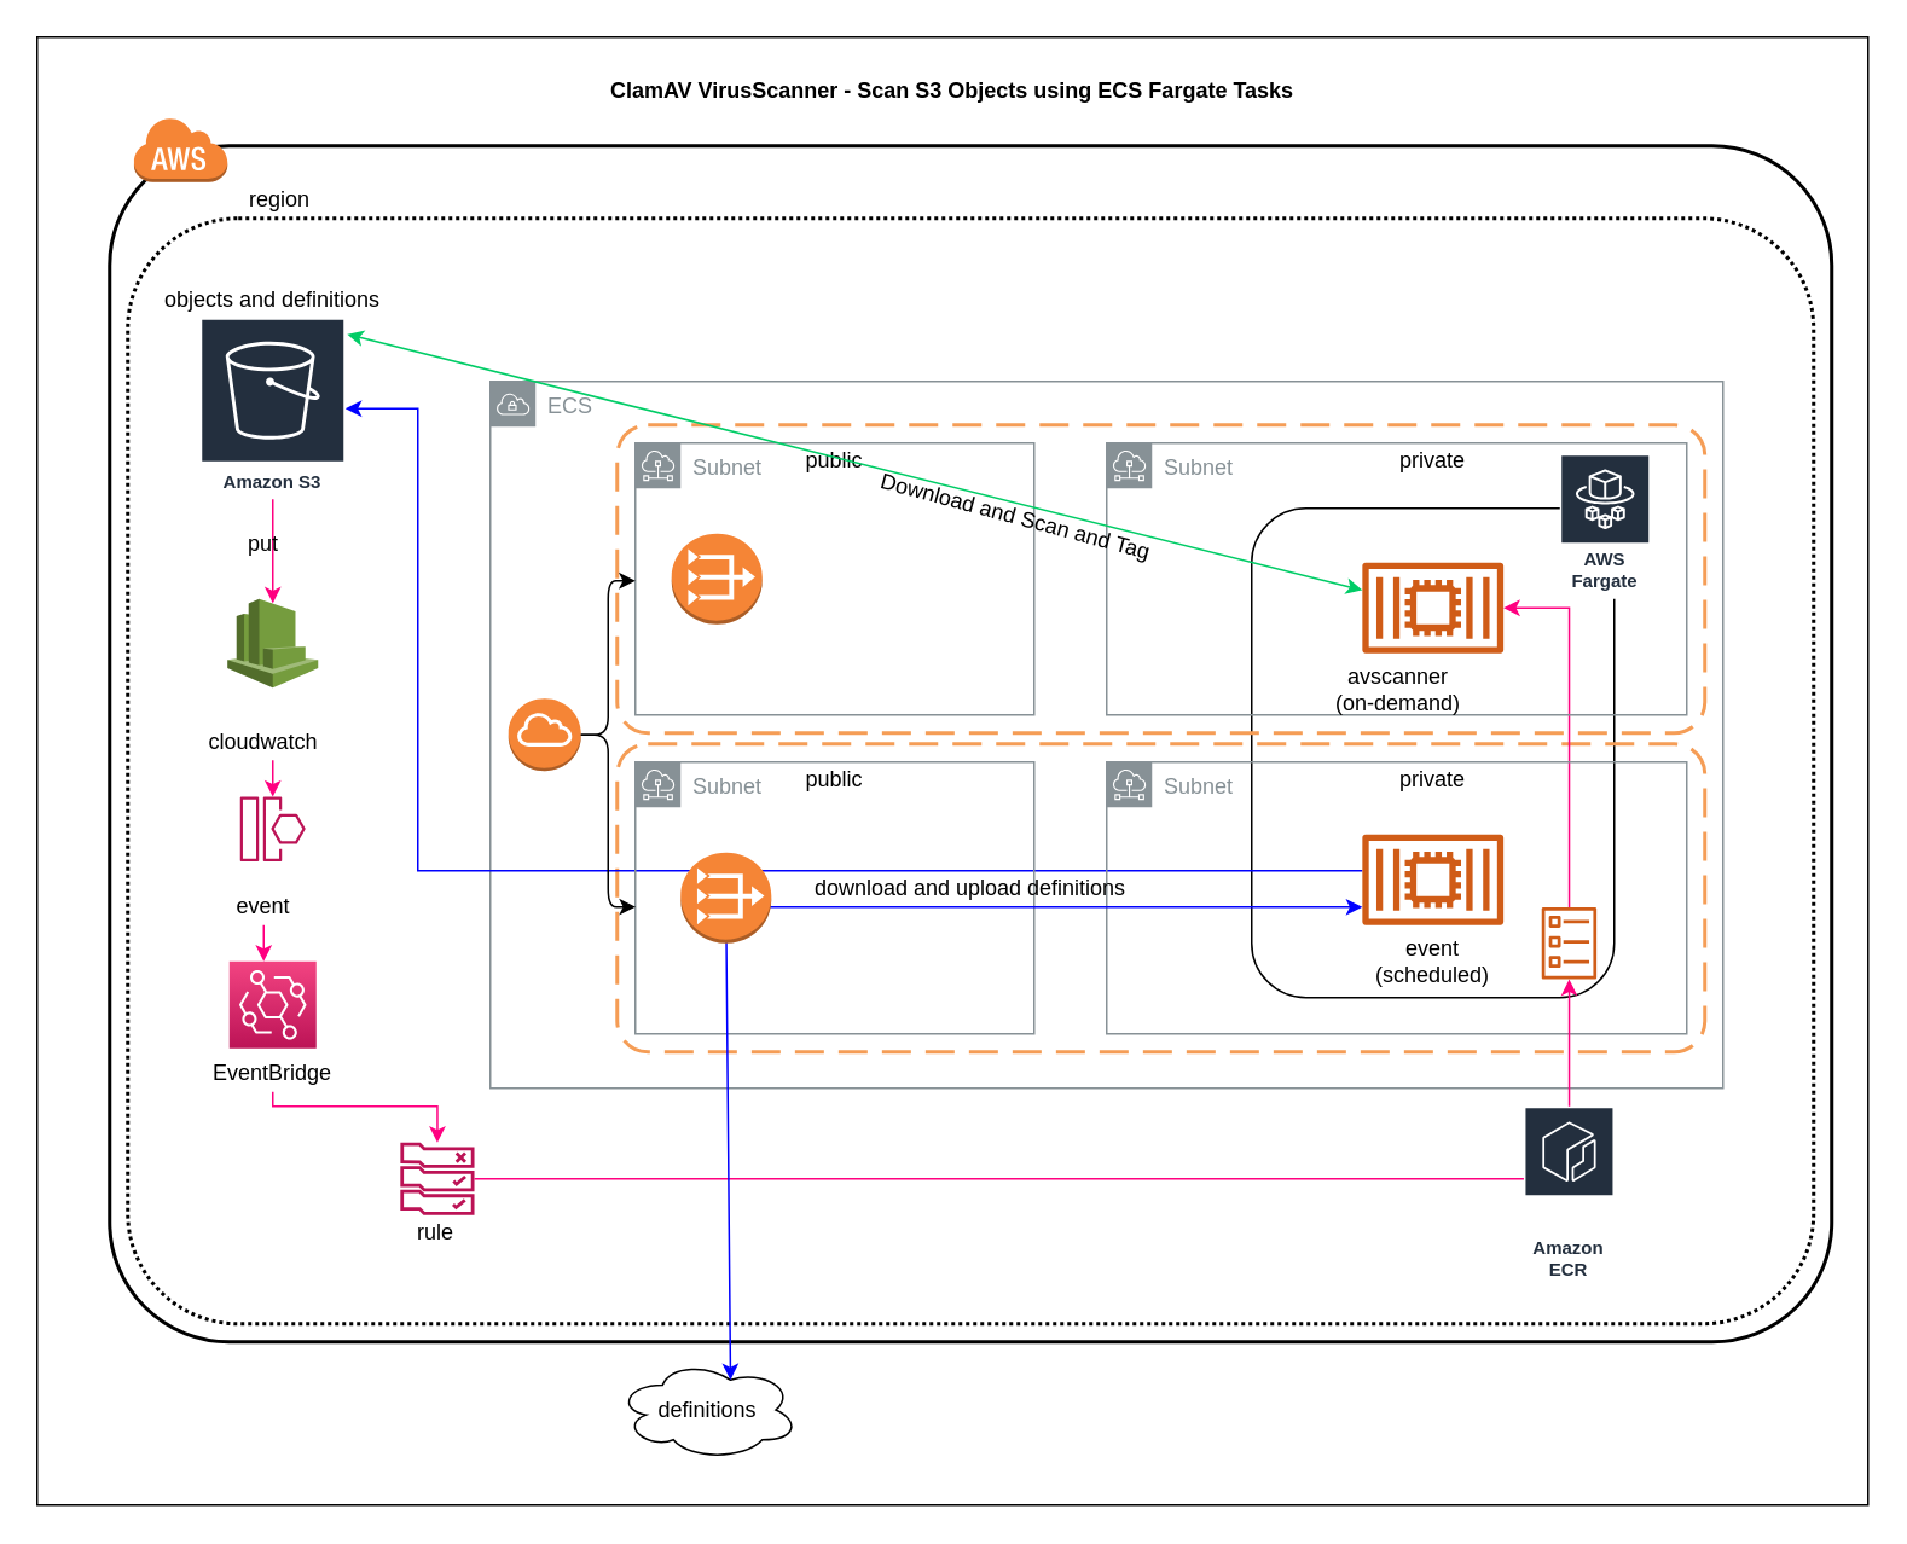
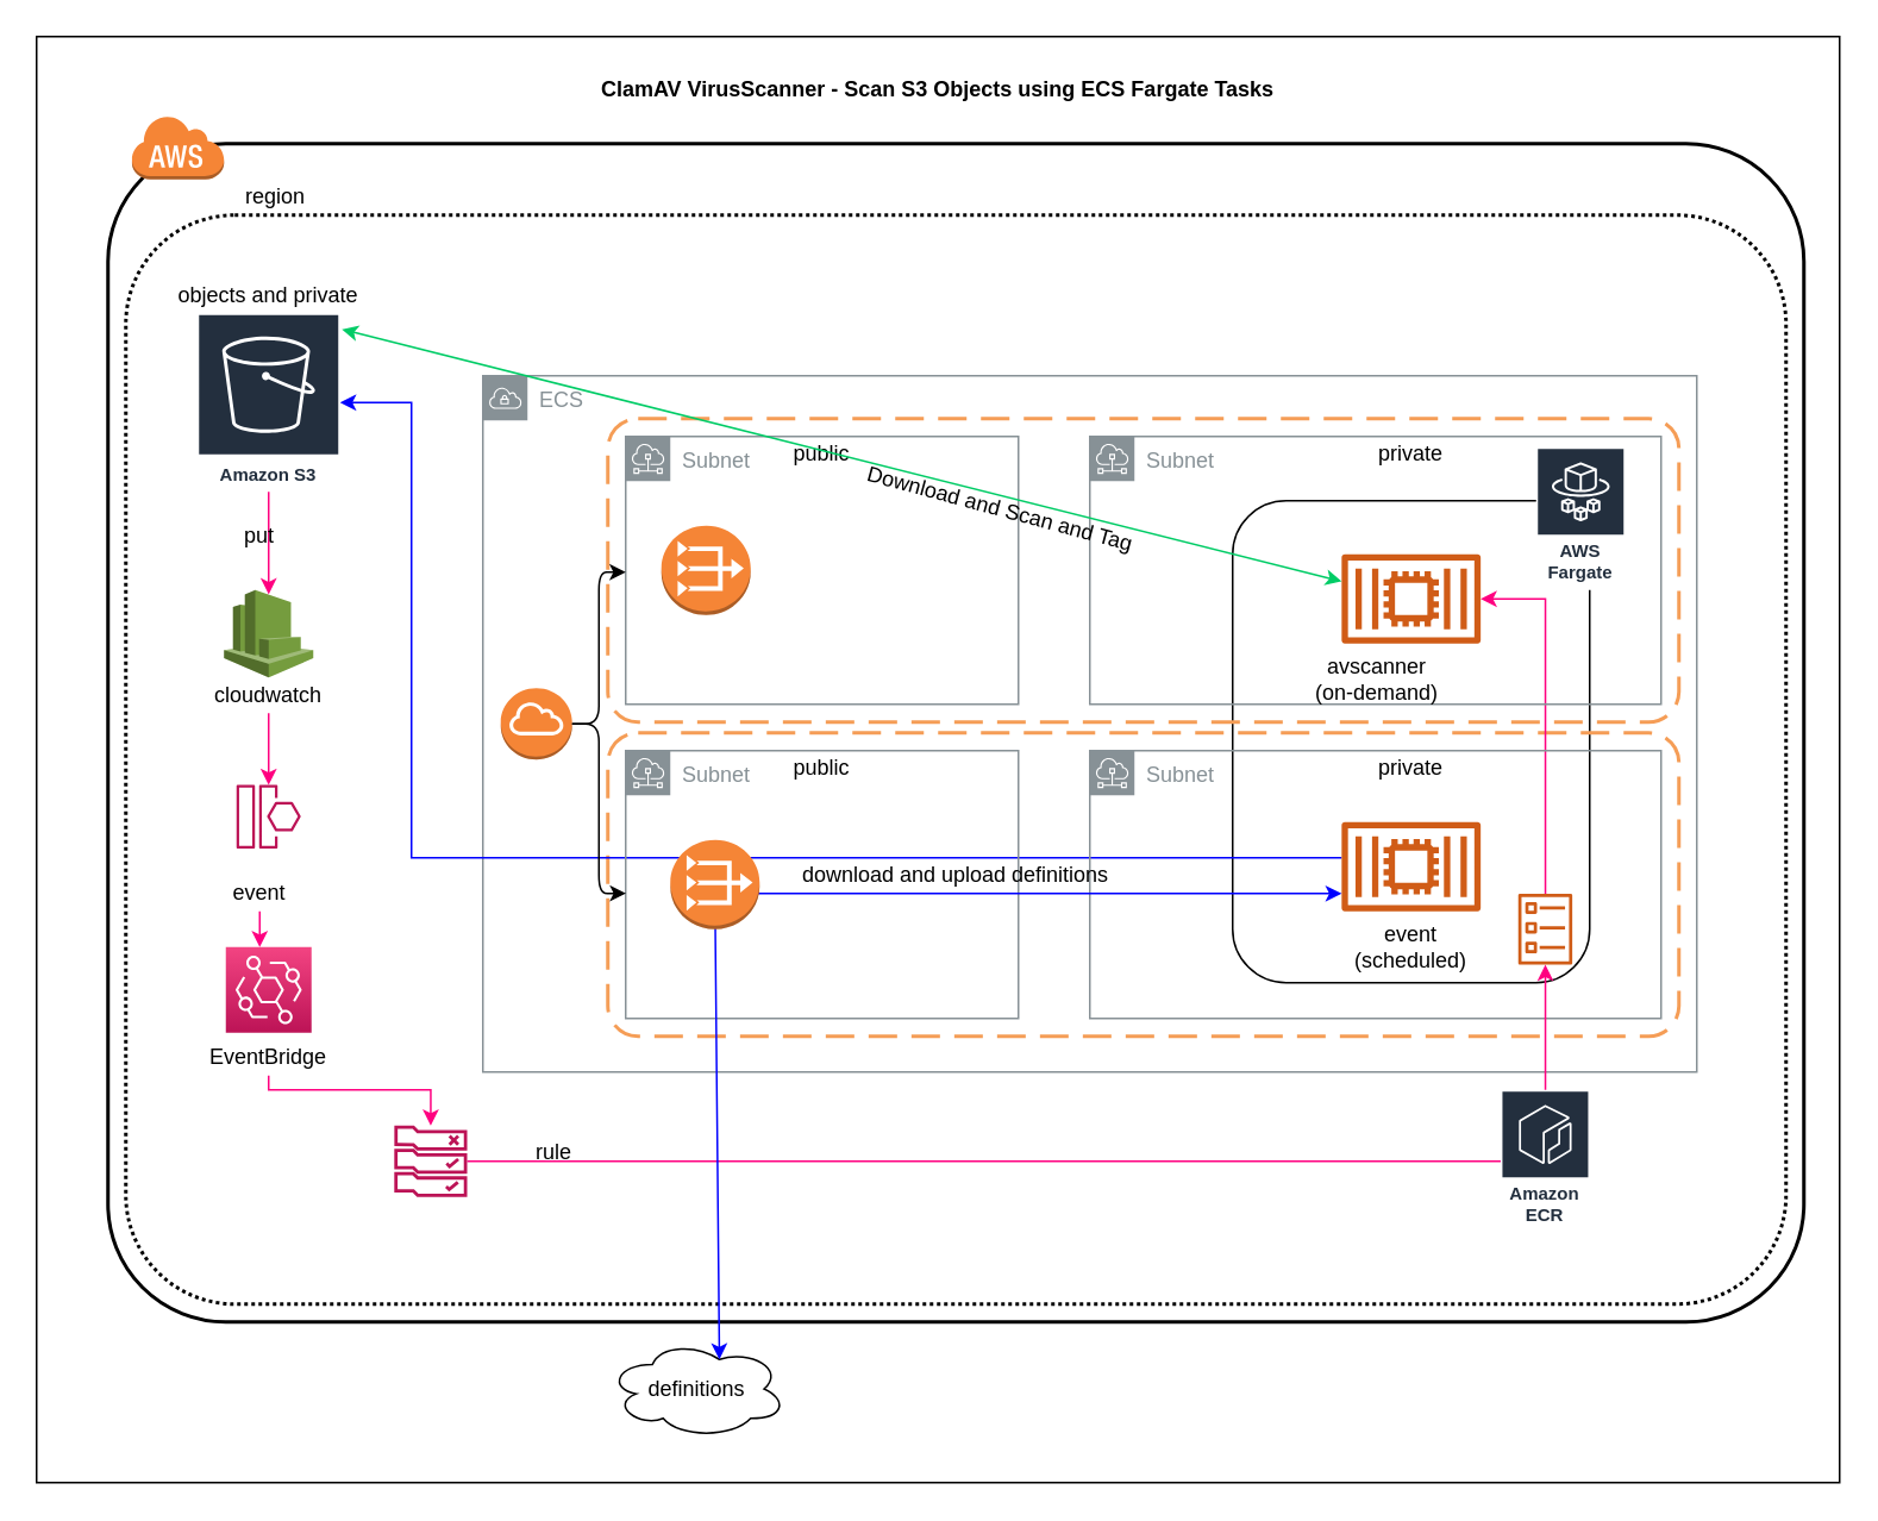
  <mxCell id="0" />
  <mxCell id="1" parent="0" />
  <mxCell id="2" value="" style="rounded=0;whiteSpace=wrap;html=1;" parent="1" vertex="1"><mxGeometry x="20" y="20" width="1010" height="810" as="geometry" /></mxCell>
  <mxCell id="3" value="" style="rounded=1;whiteSpace=wrap;html=1;fillColor=none;" parent="1" vertex="1"><mxGeometry x="690" y="280" width="200" height="270" as="geometry" /></mxCell>
  <mxCell id="4" value="" style="rounded=1;arcSize=10;dashed=1;strokeColor=#F59D56;fillColor=none;gradientColor=none;dashPattern=8 4;strokeWidth=2;" parent="1" vertex="1"><mxGeometry x="340" y="410" width="600" height="170" as="geometry" /></mxCell>
  <mxCell id="5" value="" style="rounded=1;arcSize=10;dashed=1;strokeColor=#F59D56;fillColor=none;gradientColor=none;dashPattern=8 4;strokeWidth=2;" parent="1" vertex="1"><mxGeometry x="340" y="234" width="600" height="170" as="geometry" /></mxCell>
  <mxCell id="6" value="" style="rounded=1;arcSize=10;dashed=0;fillColor=none;gradientColor=none;strokeWidth=2;" parent="1" vertex="1"><mxGeometry x="60" y="80" width="950" height="660" as="geometry" /></mxCell>
  <mxCell id="7" value="" style="dashed=0;html=1;shape=mxgraph.aws3.cloud;fillColor=#F58536;gradientColor=none;dashed=0;" parent="1" vertex="1"><mxGeometry x="73" y="64" width="52" height="36" as="geometry" /></mxCell>
  <mxCell id="8" value="" style="rounded=1;arcSize=10;dashed=1;fillColor=none;gradientColor=none;dashPattern=1 1;strokeWidth=2;" parent="1" vertex="1"><mxGeometry x="70" y="120" width="930" height="610" as="geometry" /></mxCell>
  <mxCell id="9" value="region" style="text;html=1;strokeColor=none;fillColor=none;align=center;verticalAlign=middle;whiteSpace=wrap;rounded=0;" parent="1" vertex="1"><mxGeometry x="134" y="100" width="40" height="20" as="geometry" /></mxCell>
  <mxCell id="10" value="ECS" style="outlineConnect=0;gradientColor=none;html=1;whiteSpace=wrap;fontSize=12;fontStyle=0;shape=mxgraph.aws4.group;grIcon=mxgraph.aws4.group_vpc;strokeColor=#879196;fillColor=none;verticalAlign=top;align=left;spacingLeft=30;fontColor=#879196;dashed=0;" parent="1" vertex="1"><mxGeometry x="270" y="210" width="680" height="390" as="geometry" /></mxCell>
  <mxCell id="11" style="edgeStyle=orthogonalEdgeStyle;rounded=0;orthogonalLoop=1;jettySize=auto;html=1;strokeColor=#0000FF;" parent="1" source="26" target="30" edge="1"><mxGeometry relative="1" as="geometry"><Array as="points"><mxPoint x="230" y="480" /><mxPoint x="230" y="225" /></Array></mxGeometry></mxCell>
  <mxCell id="12" style="edgeStyle=orthogonalEdgeStyle;rounded=0;orthogonalLoop=1;jettySize=auto;html=1;strokeColor=#FF0080;" edge="1" parent="1" source="46" target="25"><mxGeometry relative="1" as="geometry"><Array as="points"><mxPoint x="865" y="335" /></Array></mxGeometry></mxCell>
  <mxCell id="13" value="Subnet" style="outlineConnect=0;gradientColor=none;html=1;whiteSpace=wrap;fontSize=12;fontStyle=0;shape=mxgraph.aws4.group;grIcon=mxgraph.aws4.group_subnet;strokeColor=#879196;fillColor=none;verticalAlign=top;align=left;spacingLeft=30;fontColor=#879196;dashed=0;" parent="1" vertex="1"><mxGeometry x="350" y="244" width="220" height="150" as="geometry" /></mxCell>
  <mxCell id="14" value="Subnet" style="outlineConnect=0;gradientColor=none;html=1;whiteSpace=wrap;fontSize=12;fontStyle=0;shape=mxgraph.aws4.group;grIcon=mxgraph.aws4.group_subnet;strokeColor=#879196;fillColor=none;verticalAlign=top;align=left;spacingLeft=30;fontColor=#879196;dashed=0;" parent="1" vertex="1"><mxGeometry x="610" y="244" width="320" height="150" as="geometry" /></mxCell>
  <mxCell id="15" value="Subnet" style="outlineConnect=0;gradientColor=none;html=1;whiteSpace=wrap;fontSize=12;fontStyle=0;shape=mxgraph.aws4.group;grIcon=mxgraph.aws4.group_subnet;strokeColor=#879196;fillColor=none;verticalAlign=top;align=left;spacingLeft=30;fontColor=#879196;dashed=0;" parent="1" vertex="1"><mxGeometry x="350" y="420" width="220" height="150" as="geometry" /></mxCell>
  <mxCell id="16" value="Subnet" style="outlineConnect=0;gradientColor=none;html=1;whiteSpace=wrap;fontSize=12;fontStyle=0;shape=mxgraph.aws4.group;grIcon=mxgraph.aws4.group_subnet;strokeColor=#879196;fillColor=none;verticalAlign=top;align=left;spacingLeft=30;fontColor=#879196;dashed=0;" parent="1" vertex="1"><mxGeometry x="610" y="420" width="320" height="150" as="geometry" /></mxCell>
  <mxCell id="17" value="public" style="text;html=1;strokeColor=none;fillColor=none;align=center;verticalAlign=middle;whiteSpace=wrap;rounded=0;" parent="1" vertex="1"><mxGeometry x="440" y="244" width="40" height="20" as="geometry" /></mxCell>
  <mxCell id="18" value="public" style="text;html=1;strokeColor=none;fillColor=none;align=center;verticalAlign=middle;whiteSpace=wrap;rounded=0;" parent="1" vertex="1"><mxGeometry x="440" y="420" width="40" height="20" as="geometry" /></mxCell>
  <mxCell id="19" value="private" style="text;html=1;strokeColor=none;fillColor=none;align=center;verticalAlign=middle;whiteSpace=wrap;rounded=0;" parent="1" vertex="1"><mxGeometry x="770" y="244" width="40" height="20" as="geometry" /></mxCell>
  <mxCell id="20" value="private" style="text;html=1;strokeColor=none;fillColor=none;align=center;verticalAlign=middle;whiteSpace=wrap;rounded=0;" parent="1" vertex="1"><mxGeometry x="770" y="420" width="40" height="20" as="geometry" /></mxCell>
  <mxCell id="21" value="" style="outlineConnect=0;dashed=0;verticalLabelPosition=bottom;verticalAlign=top;align=center;html=1;shape=mxgraph.aws3.internet_gateway;fillColor=#F58536;gradientColor=none;" parent="1" vertex="1"><mxGeometry x="280" y="385" width="40" height="40" as="geometry" /></mxCell>
  <mxCell id="22" value="" style="edgeStyle=elbowEdgeStyle;elbow=horizontal;endArrow=classic;html=1;exitX=1;exitY=0.5;exitDx=0;exitDy=0;exitPerimeter=0;" parent="1" source="21" edge="1"><mxGeometry width="50" height="50" relative="1" as="geometry"><mxPoint x="590" y="320" as="sourcePoint" /><mxPoint x="350" y="320" as="targetPoint" /></mxGeometry></mxCell>
  <mxCell id="23" value="" style="edgeStyle=elbowEdgeStyle;elbow=horizontal;endArrow=classic;html=1;exitX=1;exitY=0.5;exitDx=0;exitDy=0;exitPerimeter=0;entryX=0.017;entryY=0.529;entryDx=0;entryDy=0;entryPerimeter=0;" parent="1" source="21" target="4" edge="1"><mxGeometry width="50" height="50" relative="1" as="geometry"><mxPoint x="590" y="320" as="sourcePoint" /><mxPoint x="640" y="270" as="targetPoint" /></mxGeometry></mxCell>
  <mxCell id="24" value="AWS Fargate" style="outlineConnect=0;fontColor=#232F3E;gradientColor=none;strokeColor=#ffffff;fillColor=#232F3E;dashed=0;verticalLabelPosition=middle;verticalAlign=bottom;align=center;html=1;whiteSpace=wrap;fontSize=10;fontStyle=1;spacing=3;shape=mxgraph.aws4.productIcon;prIcon=mxgraph.aws4.fargate;" parent="1" vertex="1"><mxGeometry x="860" y="250" width="50" height="80" as="geometry" /></mxCell>
  <mxCell id="25" value="" style="outlineConnect=0;fontColor=#232F3E;gradientColor=none;fillColor=#D05C17;strokeColor=none;dashed=0;verticalLabelPosition=bottom;verticalAlign=top;align=center;html=1;fontSize=12;fontStyle=0;aspect=fixed;pointerEvents=1;shape=mxgraph.aws4.container_2;" parent="1" vertex="1"><mxGeometry x="751" y="310" width="78" height="50" as="geometry" /></mxCell>
  <mxCell id="26" value="" style="outlineConnect=0;fontColor=#232F3E;gradientColor=none;fillColor=#D05C17;strokeColor=none;dashed=0;verticalLabelPosition=bottom;verticalAlign=top;align=center;html=1;fontSize=12;fontStyle=0;aspect=fixed;pointerEvents=1;shape=mxgraph.aws4.container_2;" parent="1" vertex="1"><mxGeometry x="751" y="460" width="78" height="50" as="geometry" /></mxCell>
  <mxCell id="27" value="" style="outlineConnect=0;dashed=0;verticalLabelPosition=bottom;verticalAlign=top;align=center;html=1;shape=mxgraph.aws3.vpc_nat_gateway;fillColor=#F58536;gradientColor=none;" parent="1" vertex="1"><mxGeometry x="370" y="294" width="50" height="50" as="geometry" /></mxCell>
  <mxCell id="28" value="avscanner (on-demand)" style="text;html=1;strokeColor=none;fillColor=none;align=center;verticalAlign=middle;whiteSpace=wrap;rounded=0;" parent="1" vertex="1"><mxGeometry x="731" y="370" width="80" height="20" as="geometry" /></mxCell>
  <mxCell id="29" value="event (scheduled)" style="text;html=1;strokeColor=none;fillColor=none;align=center;verticalAlign=middle;whiteSpace=wrap;rounded=0;" parent="1" vertex="1"><mxGeometry x="770" y="520" width="40" height="20" as="geometry" /></mxCell>
  <mxCell id="30" value="Amazon S3" style="outlineConnect=0;fontColor=#232F3E;gradientColor=none;strokeColor=#ffffff;fillColor=#232F3E;dashed=0;verticalLabelPosition=middle;verticalAlign=bottom;align=center;html=1;whiteSpace=wrap;fontSize=10;fontStyle=1;spacing=3;shape=mxgraph.aws4.productIcon;prIcon=mxgraph.aws4.s3;" parent="1" vertex="1"><mxGeometry x="110" y="175" width="80" height="100" as="geometry" /></mxCell>
  <mxCell id="31" value="" style="points=[[0,0,0],[0.25,0,0],[0.5,0,0],[0.75,0,0],[1,0,0],[0,1,0],[0.25,1,0],[0.5,1,0],[0.75,1,0],[1,1,0],[0,0.25,0],[0,0.5,0],[0,0.75,0],[1,0.25,0],[1,0.5,0],[1,0.75,0]];outlineConnect=0;fontColor=#232F3E;gradientColor=#F34482;gradientDirection=north;fillColor=#BC1356;strokeColor=#ffffff;dashed=0;verticalLabelPosition=bottom;verticalAlign=top;align=center;html=1;fontSize=12;fontStyle=0;aspect=fixed;shape=mxgraph.aws4.resourceIcon;resIcon=mxgraph.aws4.eventbridge;" parent="1" vertex="1"><mxGeometry x="126" y="530" width="48" height="48" as="geometry" /></mxCell>
  <mxCell id="32" style="edgeStyle=orthogonalEdgeStyle;rounded=0;orthogonalLoop=1;jettySize=auto;html=1;strokeColor=#FF0080;" parent="1" source="33" target="42" edge="1"><mxGeometry relative="1" as="geometry"><Array as="points"><mxPoint x="150" y="610" /></Array></mxGeometry></mxCell>
  <mxCell id="33" value="EventBridge" style="text;html=1;strokeColor=none;fillColor=none;align=center;verticalAlign=middle;whiteSpace=wrap;rounded=0;" parent="1" vertex="1"><mxGeometry x="130" y="582" width="40" height="20" as="geometry" /></mxCell>
  <mxCell id="34" value="" style="outlineConnect=0;dashed=0;verticalLabelPosition=bottom;verticalAlign=top;align=center;html=1;shape=mxgraph.aws3.cloudwatch;fillColor=#759C3E;gradientColor=none;" parent="1" vertex="1"><mxGeometry x="125" y="330" width="50" height="49" as="geometry" /></mxCell>
  <mxCell id="35" value="" style="edgeStyle=orthogonalEdgeStyle;rounded=0;orthogonalLoop=1;jettySize=auto;html=1;strokeColor=#FF0080;" parent="1" source="36" target="38" edge="1"><mxGeometry relative="1" as="geometry"><Array as="points"><mxPoint x="150" y="420" /><mxPoint x="150" y="420" /></Array></mxGeometry></mxCell>
- <mxCell id="36" value="cloudwatch" style="text;html=1;strokeColor=none;fillColor=none;align=center;verticalAlign=middle;whiteSpace=wrap;rounded=0;" parent="1" vertex="1"><mxGeometry x="125" y="399" width="40" height="20" as="geometry" /></mxCell>
+ <mxCell id="36" value="cloudwatch" style="text;html=1;strokeColor=none;fillColor=none;align=center;verticalAlign=middle;whiteSpace=wrap;rounded=0;" parent="1" vertex="1"><mxGeometry x="130" y="379" width="40" height="20" as="geometry" /></mxCell>
  <mxCell id="37" value="" style="endArrow=classic;html=1;entryX=0.5;entryY=0.05;entryDx=0;entryDy=0;entryPerimeter=0;strokeColor=#FF0080;" parent="1" source="30" target="34" edge="1"><mxGeometry width="50" height="50" relative="1" as="geometry"><mxPoint x="590" y="320" as="sourcePoint" /><mxPoint x="640" y="270" as="targetPoint" /></mxGeometry></mxCell>
  <mxCell id="38" value="" style="outlineConnect=0;fontColor=#232F3E;gradientColor=none;fillColor=#BC1356;strokeColor=none;dashed=0;verticalLabelPosition=bottom;verticalAlign=top;align=center;html=1;fontSize=12;fontStyle=0;aspect=fixed;pointerEvents=1;shape=mxgraph.aws4.event_resource;" parent="1" vertex="1"><mxGeometry x="132" y="439" width="36" height="36" as="geometry" /></mxCell>
  <mxCell id="39" value="" style="edgeStyle=orthogonalEdgeStyle;rounded=0;orthogonalLoop=1;jettySize=auto;html=1;strokeColor=#FF0080;" parent="1" source="40" edge="1"><mxGeometry relative="1" as="geometry"><mxPoint x="145" y="530" as="targetPoint" /></mxGeometry></mxCell>
  <mxCell id="40" value="event" style="text;html=1;strokeColor=none;fillColor=none;align=center;verticalAlign=middle;whiteSpace=wrap;rounded=0;" parent="1" vertex="1"><mxGeometry x="125" y="490" width="40" height="20" as="geometry" /></mxCell>
  <mxCell id="41" value="" style="edgeStyle=orthogonalEdgeStyle;rounded=0;orthogonalLoop=1;jettySize=auto;html=1;strokeColor=#FF0080;" parent="1" source="42" target="46" edge="1"><mxGeometry relative="1" as="geometry"><mxPoint x="790" y="530" as="targetPoint" /></mxGeometry></mxCell>
  <mxCell id="42" value="" style="outlineConnect=0;fontColor=#232F3E;gradientColor=none;fillColor=#BC1356;strokeColor=none;dashed=0;verticalLabelPosition=bottom;verticalAlign=top;align=center;html=1;fontSize=12;fontStyle=0;aspect=fixed;pointerEvents=1;shape=mxgraph.aws4.rule_2;" parent="1" vertex="1"><mxGeometry x="220.26" y="630" width="41.05" height="40" as="geometry" /></mxCell>
- <mxCell id="43" value="rule" style="text;html=1;strokeColor=none;fillColor=none;align=center;verticalAlign=middle;whiteSpace=wrap;rounded=0;" parent="1" vertex="1"><mxGeometry x="220.26" y="670" width="40" height="20" as="geometry" /></mxCell>
+ <mxCell id="43" value="rule" style="text;html=1;strokeColor=none;fillColor=none;align=center;verticalAlign=middle;whiteSpace=wrap;rounded=0;" parent="1" vertex="1"><mxGeometry x="290.26" y="635" width="40" height="20" as="geometry" /></mxCell>
  <mxCell id="44" value="put" style="text;html=1;strokeColor=none;fillColor=none;align=center;verticalAlign=middle;whiteSpace=wrap;rounded=0;" parent="1" vertex="1"><mxGeometry x="125" y="290" width="40" height="20" as="geometry" /></mxCell>
- <mxCell id="45" value="Amazon ECR" style="outlineConnect=0;fontColor=#232F3E;gradientColor=none;strokeColor=#ffffff;fillColor=#232F3E;dashed=0;verticalLabelPosition=middle;verticalAlign=bottom;align=center;html=1;whiteSpace=wrap;fontSize=10;fontStyle=1;spacing=3;shape=mxgraph.aws4.productIcon;prIcon=mxgraph.aws4.ecr;" parent="1" vertex="1"><mxGeometry x="840.13" y="610" width="50" height="100" as="geometry" /></mxCell>
+ <mxCell id="45" value="Amazon ECR" style="outlineConnect=0;fontColor=#232F3E;gradientColor=none;strokeColor=#ffffff;fillColor=#232F3E;dashed=0;verticalLabelPosition=middle;verticalAlign=bottom;align=center;html=1;whiteSpace=wrap;fontSize=10;fontStyle=1;spacing=3;shape=mxgraph.aws4.productIcon;prIcon=mxgraph.aws4.ecr;" parent="1" vertex="1"><mxGeometry x="840.13" y="610" width="50" height="80" as="geometry" /></mxCell>
  <mxCell id="46" value="" style="outlineConnect=0;fontColor=#232F3E;gradientColor=none;fillColor=#D05C17;strokeColor=none;dashed=0;verticalLabelPosition=bottom;verticalAlign=top;align=center;html=1;fontSize=12;fontStyle=0;aspect=fixed;pointerEvents=1;shape=mxgraph.aws4.ecs_task;" parent="1" vertex="1"><mxGeometry x="850" y="500" width="30.26" height="40" as="geometry" /></mxCell>
  <mxCell id="47" value="ClamAV VirusScanner - Scan S3 Objects using ECS Fargate Tasks" style="text;html=1;strokeColor=none;fillColor=none;align=center;verticalAlign=middle;whiteSpace=wrap;rounded=0;fontStyle=1" parent="1" vertex="1"><mxGeometry x="45" y="40" width="960" height="20" as="geometry" /></mxCell>
  <mxCell id="48" value="definitions" style="ellipse;shape=cloud;whiteSpace=wrap;html=1;" vertex="1" parent="1"><mxGeometry x="340" y="750" width="100" height="55" as="geometry" /></mxCell>
  <mxCell id="49" value="" style="endArrow=classic;startArrow=classic;html=1;exitX=0.625;exitY=0.2;exitDx=0;exitDy=0;exitPerimeter=0;entryX=0;entryY=0.801;entryDx=0;entryDy=0;entryPerimeter=0;strokeColor=#0000FF;" edge="1" parent="1" source="48" target="26"><mxGeometry width="50" height="50" relative="1" as="geometry"><mxPoint x="270" y="390" as="sourcePoint" /><mxPoint x="320" y="340" as="targetPoint" /><Array as="points"><mxPoint x="400" y="500" /></Array></mxGeometry></mxCell>
  <mxCell id="50" value="" style="outlineConnect=0;dashed=0;verticalLabelPosition=bottom;verticalAlign=top;align=center;html=1;shape=mxgraph.aws3.vpc_nat_gateway;fillColor=#F58536;gradientColor=none;" parent="1" vertex="1"><mxGeometry x="375" y="470" width="50" height="50" as="geometry" /></mxCell>
  <mxCell id="51" value="" style="endArrow=classic;startArrow=classic;html=1;exitX=1.013;exitY=0.09;exitDx=0;exitDy=0;exitPerimeter=0;strokeColor=#00CC66;" edge="1" parent="1" source="30" target="25"><mxGeometry width="50" height="50" relative="1" as="geometry"><mxPoint x="270" y="390" as="sourcePoint" /><mxPoint x="320" y="340" as="targetPoint" /></mxGeometry></mxCell>
  <mxCell id="52" value="Download and Scan and Tag" style="text;html=1;strokeColor=none;fillColor=none;align=center;verticalAlign=middle;whiteSpace=wrap;rounded=0;rotation=15;" vertex="1" parent="1"><mxGeometry x="470" y="275" width="180" height="20" as="geometry" /></mxCell>
  <mxCell id="53" value="download and upload definitions" style="text;html=1;strokeColor=none;fillColor=none;align=center;verticalAlign=middle;whiteSpace=wrap;rounded=0;" vertex="1" parent="1"><mxGeometry x="445" y="480" width="180" height="20" as="geometry" /></mxCell>
- <mxCell id="54" value="objects and definitions" style="text;html=1;strokeColor=none;fillColor=none;align=center;verticalAlign=middle;whiteSpace=wrap;rounded=0;" vertex="1" parent="1"><mxGeometry x="60" y="155" width="180" height="20" as="geometry" /></mxCell>
+ <mxCell id="54" value="objects and private" style="text;html=1;strokeColor=none;fillColor=none;align=center;verticalAlign=middle;whiteSpace=wrap;rounded=0;" vertex="1" parent="1"><mxGeometry x="60" y="155" width="180" height="20" as="geometry" /></mxCell>
